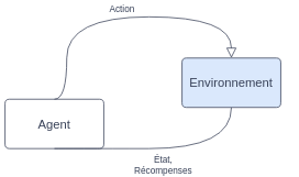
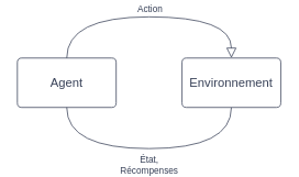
  <mxCell id="0" />
  <mxCell id="1" parent="0" />
- <mxCell id="2" value="Agent" style="rounded=1;whiteSpace=wrap;html=1;arcSize=9;fontSize=15;fontColor=#374057;strokeColor=#374057;" parent="1" vertex="1"><mxGeometry x="5" y="120" width="120" height="60" as="geometry" /></mxCell>
+ <mxCell id="2" value="Agent" style="rounded=1;whiteSpace=wrap;html=1;arcSize=9;fontSize=15;fontColor=#374057;strokeColor=#374057;" parent="1" vertex="1"><mxGeometry x="20" y="70" width="120" height="60" as="geometry" /></mxCell>
  <mxCell id="3" value="État,&lt;br&gt;Récompenses" style="edgeStyle=orthogonalEdgeStyle;rounded=0;orthogonalLoop=1;jettySize=auto;html=1;entryX=0.5;entryY=1;entryDx=0;entryDy=0;exitX=0.5;exitY=1;exitDx=0;exitDy=0;curved=1;endSize=10;endArrow=none;endFill=0;labelBackgroundColor=none;fontColor=#374057;strokeColor=#374057;" parent="1" source="4" target="2" edge="1"><mxGeometry x="0.0" y="20" relative="1" as="geometry"><Array as="points"><mxPoint x="280" y="180" /><mxPoint x="80" y="180" /></Array><mxPoint as="offset" /></mxGeometry></mxCell>
- <mxCell id="4" value="Environnement" style="rounded=1;whiteSpace=wrap;html=1;arcSize=9;fontSize=15;fontColor=#374057;strokeColor=#374057;fillColor=#dae8fc;" parent="1" vertex="1"><mxGeometry x="220" y="70" width="120" height="60" as="geometry" /></mxCell>
+ <mxCell id="4" value="Environnement" style="rounded=1;whiteSpace=wrap;html=1;arcSize=9;fontSize=15;fontColor=#374057;strokeColor=#374057;" parent="1" vertex="1"><mxGeometry x="220" y="70" width="120" height="60" as="geometry" /></mxCell>
  <mxCell id="5" style="edgeStyle=orthogonalEdgeStyle;rounded=0;orthogonalLoop=1;jettySize=auto;html=1;entryX=0.5;entryY=0;entryDx=0;entryDy=0;exitX=0.5;exitY=0;exitDx=0;exitDy=0;endSize=10;endArrow=block;endFill=0;curved=1;sourcePerimeterSpacing=0;targetPerimeterSpacing=0;shadow=0;fontColor=#374057;strokeColor=#374057;" parent="1" source="2" edge="1"><mxGeometry relative="1" as="geometry"><mxPoint x="80" y="70" as="sourcePoint" /><mxPoint x="280" y="70" as="targetPoint" /><Array as="points"><mxPoint x="80" y="20" /><mxPoint x="280" y="20" /></Array></mxGeometry></mxCell>
  <mxCell id="6" value="Action" style="edgeLabel;html=1;align=center;verticalAlign=middle;resizable=0;points=[];labelBackgroundColor=none;fontColor=#374057;" parent="5" vertex="1" connectable="0"><mxGeometry x="-0.047" y="-2" relative="1" as="geometry"><mxPoint x="7" y="-12" as="offset" /></mxGeometry></mxCell>
